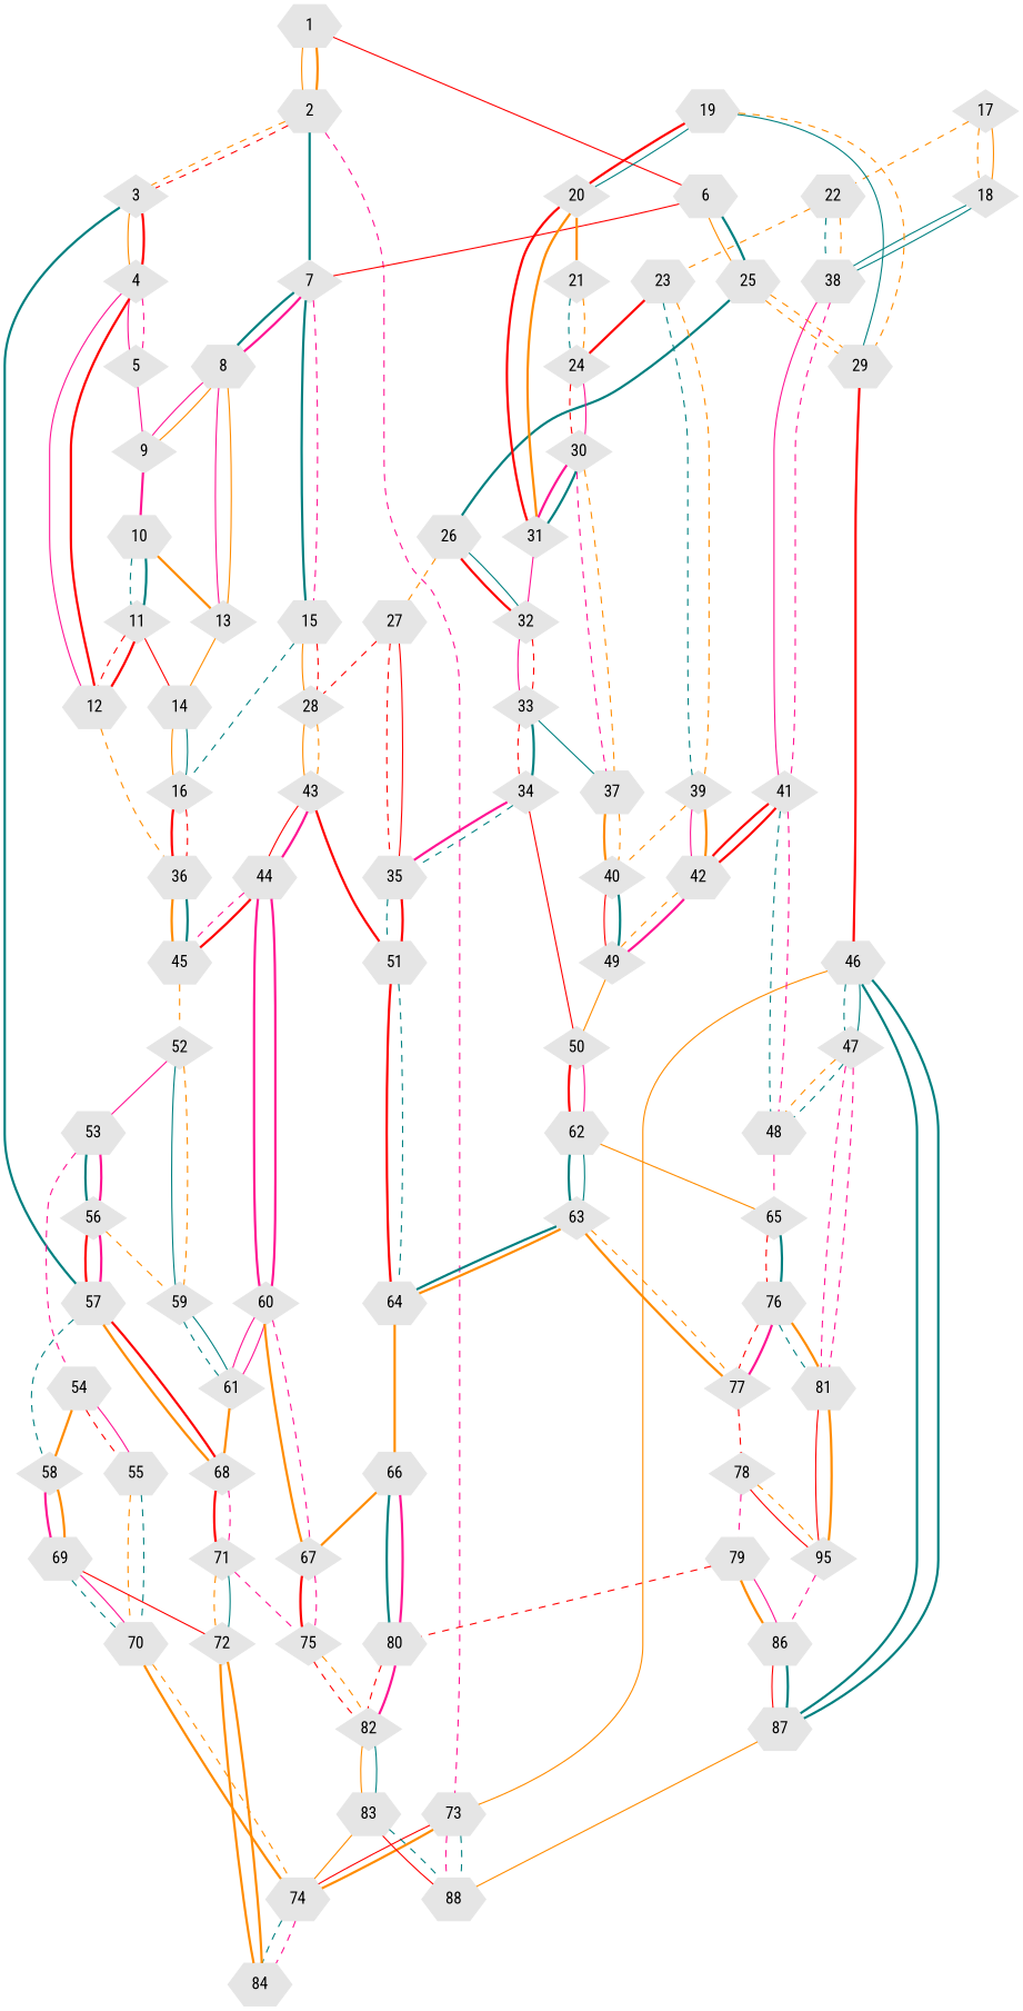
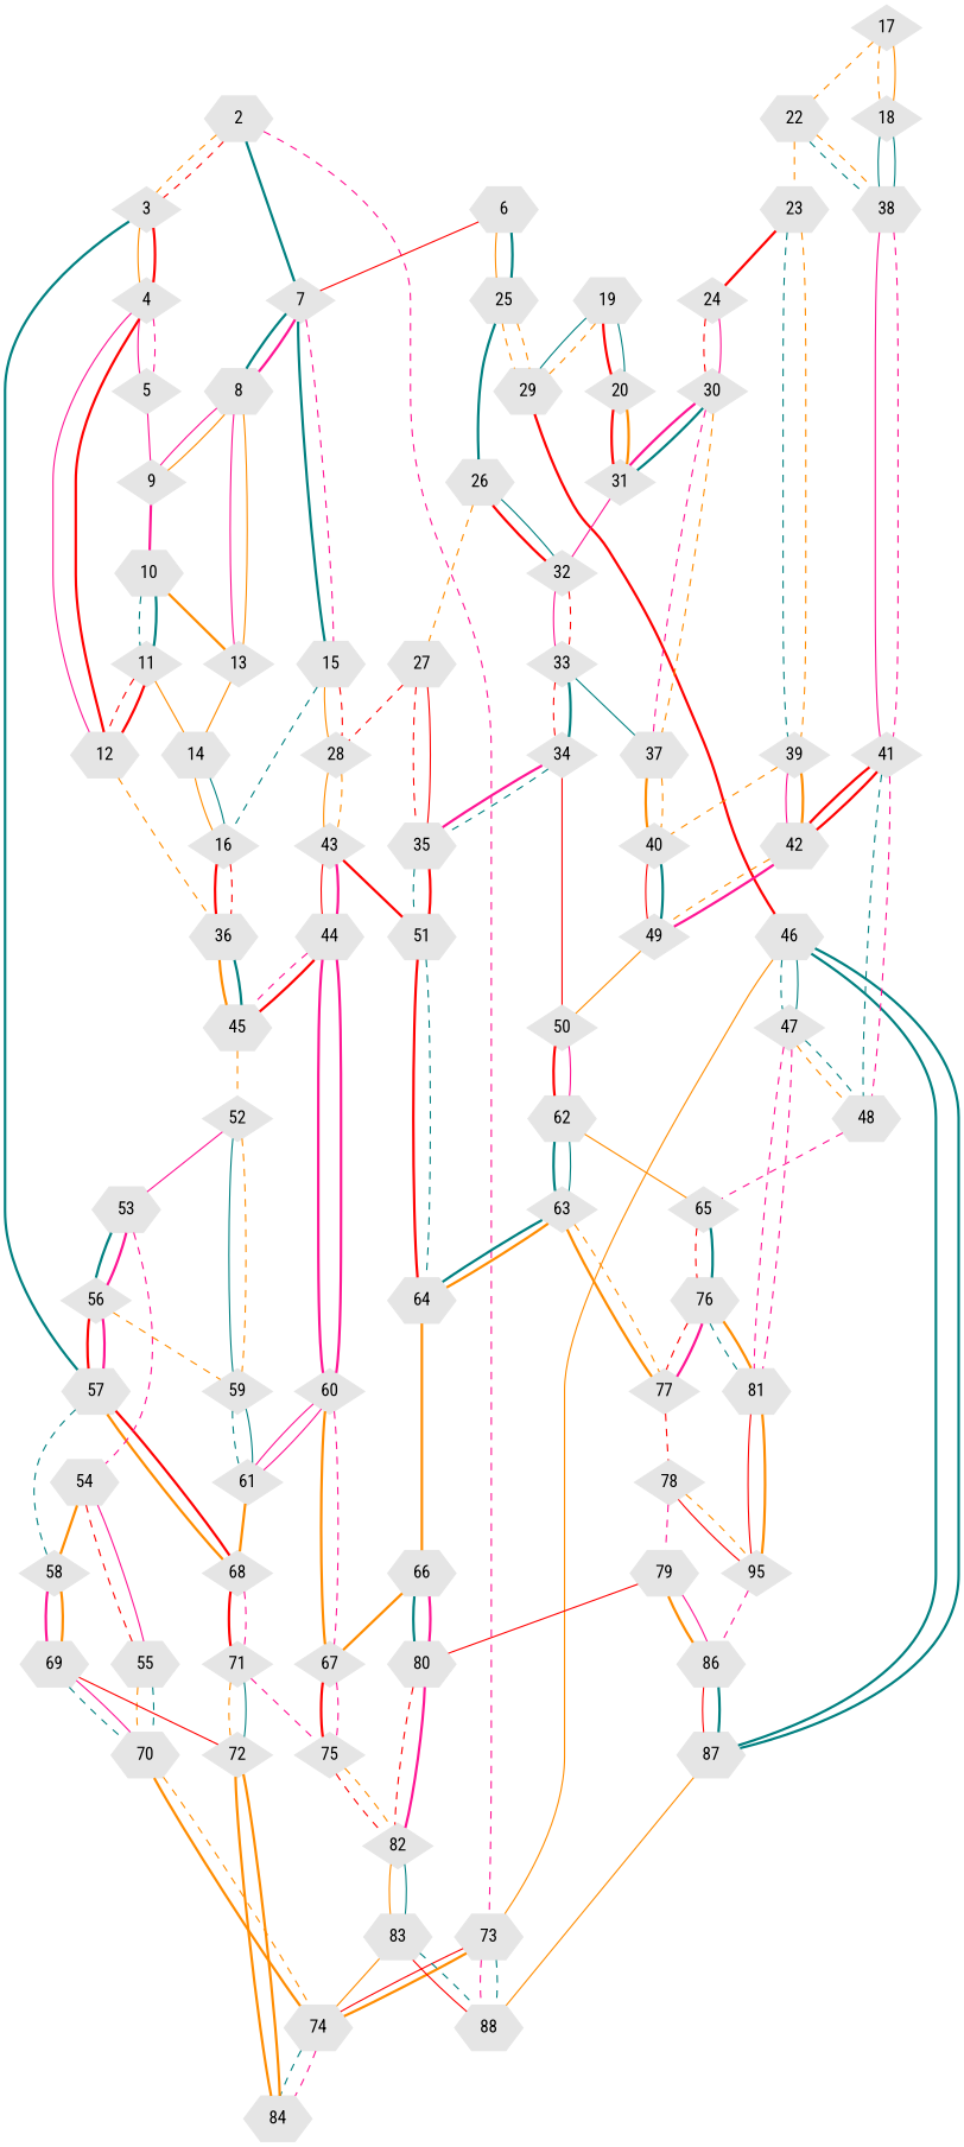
  graph {
    fontname="Roboto Condensed"
    node [color=gray90 fontname="Roboto Condensed" shape=hexagon style=filled]
    edge [color=darkorange fontname="Roboto Condensed" style=dashed]
-   1
    2
    6
    3 [shape=diamond]
    73
    7 [shape=diamond]
    25
    4 [shape=diamond]
    57
    29
    46
    74
    88
    5 [shape=diamond]
    12
    55
    70
    9 [shape=diamond]
    36
    10
    8
    15
    26
    13 [shape=diamond]
    16 [shape=diamond]
    28 [shape=diamond]
    14
    11 [shape=diamond]
    45
    43 [shape=diamond]
    17 [shape=diamond]
    18 [shape=diamond]
    22
    38
    23
    19
    20 [shape=diamond]
    41 [shape=diamond]
-   21 [shape=diamond]
    31 [shape=diamond]
    24 [shape=diamond]
    32 [shape=diamond]
    30 [shape=diamond]
    39 [shape=diamond]
    40 [shape=diamond]
    42
    37
    27
    35
    33 [shape=diamond]
    51
    44
    47 [shape=diamond]
    87
    34 [shape=diamond]
    50 [shape=diamond]
    62
    64
    52 [shape=diamond]
    49 [shape=diamond]
    48
    65 [shape=diamond]
    60 [shape=diamond]
    61 [shape=diamond]
    67 [shape=diamond]
    53
    59 [shape=diamond]
    81
    n69 [label=95 shape=diamond]
    76
    63 [shape=diamond]
    66
    54
    56 [shape=diamond]
    58 [shape=diamond]
    69
    68 [shape=diamond]
    71 [shape=diamond]
    72 [shape=diamond]
    75 [shape=diamond]
    77 [shape=diamond]
    78 [shape=diamond]
    80
    82 [shape=diamond]
    84
    83
    79
    86
-   1 -- 2 [style=solid]
-   1 -- 2 [style=bold]
-   1 -- 6 [color=red style=solid]
    2 -- 3
    2 -- 3 [color=red]
    2 -- 73 [color=deeppink]
    2 -- 7 [color=teal style=bold]
    6 -- 7 [color=red style=solid]
    6 -- 25 [style=solid]
    6 -- 25 [color=teal style=bold]
    3 -- 4 [style=solid]
    3 -- 4 [color=red style=bold]
    3 -- 57 [color=teal style=bold]
    73 -- 74 [color=red style=solid]
    73 -- 74 [style=bold]
    73 -- 88 [color=deeppink]
    73 -- 88 [color=teal]
    7 -- 8 [color=teal style=bold]
    7 -- 8 [color=deeppink style=bold]
    7 -- 15 [color=teal style=bold]
    7 -- 15 [color=deeppink]
    25 -- 29
    25 -- 29
    25 -- 26 [color=teal style=bold]
    4 -- 5 [color=deeppink style=solid]
    4 -- 5 [color=deeppink]
    4 -- 12 [color=deeppink style=solid]
    4 -- 12 [color=red style=bold]
    57 -- 58 [color=teal]
    57 -- 68 [style=bold]
    57 -- 68 [color=red style=bold]
    29 -- 46 [color=red style=bold]
    46 -- 73 [style=solid]
    46 -- 47 [color=teal]
    46 -- 47 [color=teal style=solid]
    46 -- 87 [color=teal style=bold]
    46 -- 87 [color=teal style=bold]
    74 -- 84 [color=teal]
    74 -- 84 [color=deeppink]
    5 -- 9 [color=deeppink style=solid]
    12 -- 36
    55 -- 70
    55 -- 70 [color=teal]
    70 -- 74 [style=bold]
    70 -- 74
    9 -- 10 [color=deeppink style=bold]
    36 -- 45 [style=bold]
    36 -- 45 [color=teal style=bold]
    10 -- 13 [style=bold]
    10 -- 11 [color=teal]
    10 -- 11 [color=teal style=bold]
    8 -- 9 [color=deeppink style=solid]
    8 -- 9 [style=solid]
    8 -- 13 [color=deeppink style=solid]
    8 -- 13 [style=solid]
    15 -- 16 [color=teal]
    15 -- 28 [style=solid]
    15 -- 28 [color=red]
    26 -- 32 [color=red style=bold]
    26 -- 32 [color=teal style=solid]
    26 -- 27
    13 -- 14 [style=solid]
    16 -- 36 [color=red style=bold]
    16 -- 36 [color=red]
    28 -- 43 [style=solid]
    28 -- 43
    14 -- 16 [style=solid]
    14 -- 16 [color=teal style=solid]
    11 -- 12 [color=red]
    11 -- 12 [color=red style=bold]
-   11 -- 14 [color=red style=solid]
+   11 -- 14 [style=solid]
    45 -- 52
    43 -- 51 [color=red style=bold]
    43 -- 44 [color=red style=solid]
    43 -- 44 [color=deeppink style=bold]
    17 -- 18
    17 -- 18 [style=solid]
    17 -- 22
    18 -- 38 [color=teal style=solid]
    18 -- 38 [color=teal style=solid]
    22 -- 38 [color=teal]
    22 -- 38
    22 -- 23
    38 -- 41 [color=deeppink style=solid]
    38 -- 41 [color=deeppink]
    23 -- 24 [color=red style=bold]
    23 -- 39 [color=teal]
    23 -- 39
    19 -- 29 [color=teal style=solid]
    19 -- 29
    19 -- 20 [color=red style=bold]
    19 -- 20 [color=teal style=solid]
-   20 -- 21 [style=bold]
    20 -- 31 [color=red style=bold]
    20 -- 31 [style=bold]
    41 -- 42 [color=red style=bold]
    41 -- 42 [color=red style=bold]
    41 -- 48 [color=teal]
    41 -- 48 [color=deeppink]
-   21 -- 24 [color=teal]
-   21 -- 24
    31 -- 32 [color=deeppink style=solid]
    24 -- 30 [color=red]
    24 -- 30 [color=deeppink style=solid]
    32 -- 33 [color=deeppink style=solid]
    32 -- 33 [color=red]
    30 -- 31 [color=deeppink style=bold]
    30 -- 31 [color=teal style=bold]
    30 -- 37 [color=deeppink]
    30 -- 37
    39 -- 40
    39 -- 42 [color=deeppink style=solid]
    39 -- 42 [style=bold]
    40 -- 49 [color=red style=solid]
    40 -- 49 [color=teal style=bold]
    42 -- 49
    42 -- 49 [color=deeppink style=bold]
    37 -- 40 [style=bold]
    37 -- 40
    27 -- 28 [color=red]
    27 -- 35 [color=red]
    27 -- 35 [color=red style=solid]
    35 -- 51 [color=teal]
    35 -- 51 [color=red style=bold]
    33 -- 37 [color=teal style=solid]
    33 -- 34 [color=red]
    33 -- 34 [color=teal style=bold]
    51 -- 64 [color=red style=bold]
    51 -- 64 [color=teal]
    44 -- 45 [color=deeppink]
    44 -- 45 [color=red style=bold]
    44 -- 60 [color=deeppink style=bold]
    44 -- 60 [color=deeppink style=bold]
    47 -- 48
    47 -- 48 [color=teal]
    47 -- 81 [color=deeppink]
    47 -- 81 [color=deeppink]
    87 -- 88 [style=solid]
    34 -- 35 [color=deeppink style=bold]
    34 -- 35 [color=teal]
    34 -- 50 [color=red style=solid]
    50 -- 62 [color=red style=bold]
    50 -- 62 [color=deeppink style=solid]
    62 -- 65 [style=solid]
    62 -- 63 [color=teal style=bold]
    62 -- 63 [color=teal style=solid]
    64 -- 66 [style=bold]
    52 -- 53 [color=deeppink style=solid]
    52 -- 59 [color=teal style=solid]
    52 -- 59
    49 -- 50 [style=solid]
    48 -- 65 [color=deeppink]
    65 -- 76 [color=red]
    65 -- 76 [color=teal style=bold]
    60 -- 61 [color=deeppink style=solid]
    60 -- 61 [color=deeppink style=solid]
    60 -- 67 [style=bold]
    60 -- 67 [color=deeppink]
    61 -- 68 [style=bold]
    67 -- 75 [color=red style=bold]
    67 -- 75 [color=deeppink]
    53 -- 54 [color=deeppink]
    53 -- 56 [color=teal style=bold]
    53 -- 56 [color=deeppink style=bold]
    59 -- 61 [color=teal]
    59 -- 61 [color=teal style=solid]
    81 -- n69 [color=red style=solid]
    81 -- n69 [style=bold]
    n69 -- 86 [color=deeppink]
    76 -- 81 [color=teal]
    76 -- 81 [style=bold]
    76 -- 77 [color=red]
    76 -- 77 [color=deeppink style=bold]
    63 -- 64 [color=teal style=bold]
    63 -- 64 [style=bold]
    63 -- 77 [style=bold]
    63 -- 77
    66 -- 67 [style=bold]
    66 -- 80 [color=teal style=bold]
    66 -- 80 [color=deeppink style=bold]
    54 -- 55 [color=red]
    54 -- 55 [color=deeppink style=solid]
    54 -- 58 [style=bold]
    56 -- 57 [color=red style=bold]
    56 -- 57 [color=deeppink style=bold]
    56 -- 59
    58 -- 69 [color=deeppink style=bold]
    58 -- 69 [style=bold]
    69 -- 70 [color=teal]
    69 -- 70 [color=deeppink style=solid]
    69 -- 72 [color=red style=solid]
    68 -- 71 [color=red style=bold]
    68 -- 71 [color=deeppink]
    71 -- 72
    71 -- 72 [color=teal style=solid]
    71 -- 75 [color=deeppink]
    72 -- 84 [style=bold]
    72 -- 84 [style=bold]
    75 -- 82 [color=red]
    75 -- 82
    77 -- 78 [color=red]
    78 -- n69 [color=red style=solid]
    78 -- n69
    78 -- 79 [color=deeppink]
    80 -- 82 [color=red]
    80 -- 82 [color=deeppink style=bold]
    82 -- 83 [style=solid]
    82 -- 83 [color=teal style=solid]
    83 -- 74 [style=solid]
    83 -- 88 [color=red style=solid]
    83 -- 88 [color=teal]
-   79 -- 80 [color=red]
+   79 -- 80 [color=red style=solid]
    79 -- 86 [style=bold]
    79 -- 86 [color=deeppink style=solid]
    86 -- 87 [color=red style=solid]
    86 -- 87 [color=teal style=bold]
  }
